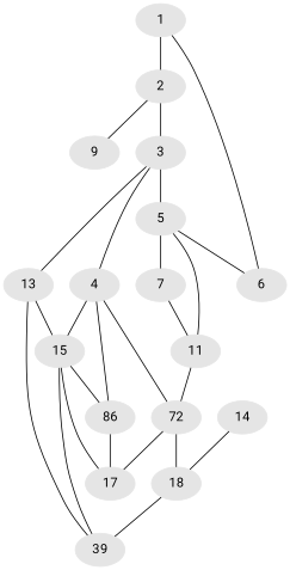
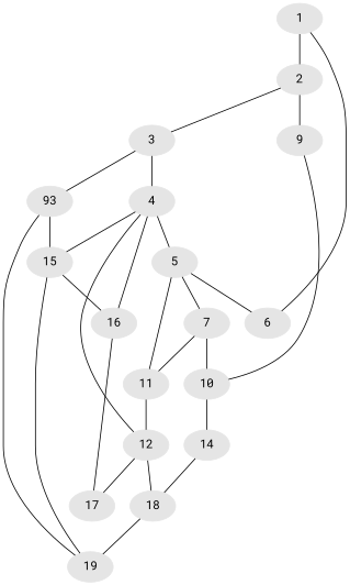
  graph {
    fontname="Roboto Mono"
    node [color=gray90 fontname="Roboto Mono" style=filled]
    edge [fontname="Roboto Mono" weight=1.0]
    1
    2
    6
    3
    9
    4
-   13
+   13 [label=93]
+   10
    5
-   12 [label=72]
+   12
    15
-   16 [label=86]
-   19 [label=39]
+   16
+   19
    7
    11
    17
    18
    14
    1 -- 2 [weight=2.0]
    1 -- 6
    2 -- 3 [weight=2.0]
    2 -- 9 [weight=2.0]
    3 -- 4
    3 -- 13 [weight=2.0]
-   3 -- 5 [weight=3.0]
+   9 -- 10 [weight=2.0]
+   4 -- 5 [weight=3.0]
    4 -- 12
    4 -- 15
    4 -- 16
    13 -- 15
    13 -- 19 [weight=2.0]
+   10 -- 14 [weight=2.0]
    5 -- 6
    5 -- 7
    5 -- 11
    12 -- 17
    12 -- 18
    15 -- 16 [weight=3.0]
    15 -- 19
-   15 -- 17
    16 -- 17
+   7 -- 10 [weight=2.0]
    7 -- 11
    11 -- 12 [weight=2.0]
    18 -- 19 [weight=3.0]
    14 -- 18 [weight=2.0]
  }
